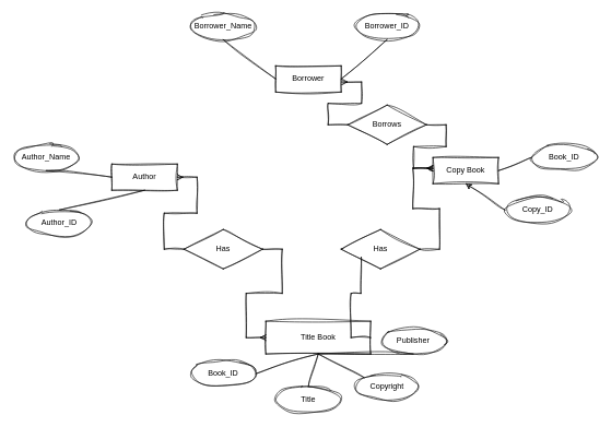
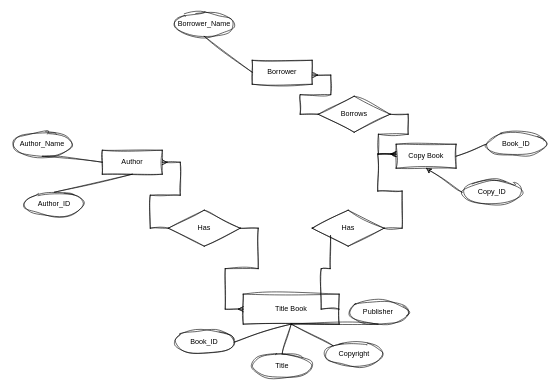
  <mxCell id="0" />
  <mxCell id="1" parent="0" />
  <mxCell id="2" value="Title Book" style="whiteSpace=wrap;html=1;align=center;sketch=1;curveFitting=1;jiggle=2;" vertex="1" parent="1"><mxGeometry x="405" y="490" width="160" height="50" as="geometry" /></mxCell>
  <mxCell id="3" value="Book_ID" style="ellipse;whiteSpace=wrap;html=1;align=center;sketch=1;curveFitting=1;jiggle=2;" vertex="1" parent="1"><mxGeometry x="290" y="550" width="100" height="40" as="geometry" /></mxCell>
  <mxCell id="4" value="Title" style="ellipse;whiteSpace=wrap;html=1;align=center;sketch=1;curveFitting=1;jiggle=2;" vertex="1" parent="1"><mxGeometry x="420" y="590" width="100" height="40" as="geometry" /></mxCell>
  <mxCell id="5" value="Copyright" style="ellipse;whiteSpace=wrap;html=1;align=center;sketch=1;curveFitting=1;jiggle=2;" vertex="1" parent="1"><mxGeometry x="540" y="570" width="100" height="40" as="geometry" /></mxCell>
  <mxCell id="6" value="Publisher" style="ellipse;whiteSpace=wrap;html=1;align=center;sketch=1;curveFitting=1;jiggle=2;" vertex="1" parent="1"><mxGeometry x="580" y="500" width="100" height="40" as="geometry" /></mxCell>
  <mxCell id="7" value="" style="endArrow=none;html=1;rounded=0;entryX=0.5;entryY=1;entryDx=0;entryDy=0;exitX=1;exitY=0.5;exitDx=0;exitDy=0;sketch=1;curveFitting=1;jiggle=2;" edge="1" parent="1" source="3" target="2"><mxGeometry relative="1" as="geometry"><mxPoint x="150" y="570" as="sourcePoint" /><mxPoint x="310" y="570" as="targetPoint" /></mxGeometry></mxCell>
  <mxCell id="8" value="" style="endArrow=none;html=1;rounded=0;entryX=0.5;entryY=1;entryDx=0;entryDy=0;exitX=0.5;exitY=0;exitDx=0;exitDy=0;sketch=1;curveFitting=1;jiggle=2;" edge="1" parent="1" source="4" target="2"><mxGeometry relative="1" as="geometry"><mxPoint x="400" y="580" as="sourcePoint" /><mxPoint x="465" y="540" as="targetPoint" /></mxGeometry></mxCell>
  <mxCell id="9" value="" style="endArrow=none;html=1;rounded=0;exitX=0;exitY=0;exitDx=0;exitDy=0;entryX=0.5;entryY=1;entryDx=0;entryDy=0;sketch=1;curveFitting=1;jiggle=2;" edge="1" parent="1" source="5" target="2"><mxGeometry relative="1" as="geometry"><mxPoint x="410" y="590" as="sourcePoint" /><mxPoint x="450" y="530" as="targetPoint" /></mxGeometry></mxCell>
  <mxCell id="10" value="" style="endArrow=none;html=1;rounded=0;entryX=0.5;entryY=1;entryDx=0;entryDy=0;exitX=0.5;exitY=1;exitDx=0;exitDy=0;sketch=1;curveFitting=1;jiggle=2;" edge="1" parent="1" source="6" target="2"><mxGeometry relative="1" as="geometry"><mxPoint x="420" y="600" as="sourcePoint" /><mxPoint x="485" y="560" as="targetPoint" /></mxGeometry></mxCell>
  <mxCell id="11" value="Author" style="whiteSpace=wrap;html=1;align=center;sketch=1;curveFitting=1;jiggle=2;" vertex="1" parent="1"><mxGeometry x="170" y="250" width="100" height="40" as="geometry" /></mxCell>
  <mxCell id="12" value="Author_ID" style="ellipse;whiteSpace=wrap;html=1;align=center;sketch=1;curveFitting=1;jiggle=2;" vertex="1" parent="1"><mxGeometry x="40" y="320" width="100" height="40" as="geometry" /></mxCell>
  <mxCell id="13" value="Copy Book" style="whiteSpace=wrap;html=1;align=center;sketch=1;curveFitting=1;jiggle=2;" vertex="1" parent="1"><mxGeometry x="660" width="100" height="40" as="geometry" y="240" /></mxCell>
  <mxCell id="14" value="Copy_ID" style="ellipse;whiteSpace=wrap;html=1;align=center;sketch=1;curveFitting=1;jiggle=2;" vertex="1" parent="1"><mxGeometry x="770" y="300" width="100" height="40" as="geometry" /></mxCell>
  <mxCell id="15" value="Book_ID" style="ellipse;whiteSpace=wrap;html=1;align=center;sketch=1;curveFitting=1;jiggle=2;" vertex="1" parent="1"><mxGeometry x="810" y="220" width="100" height="40" as="geometry" /></mxCell>
  <mxCell id="16" value="Author_Name" style="ellipse;whiteSpace=wrap;html=1;align=center;sketch=1;curveFitting=1;jiggle=2;" vertex="1" parent="1"><mxGeometry x="20" y="220" width="100" height="40" as="geometry" /></mxCell>
  <mxCell id="17" value="" style="endArrow=none;html=1;rounded=0;entryX=0.5;entryY=1;entryDx=0;entryDy=0;exitX=0.5;exitY=0;exitDx=0;exitDy=0;sketch=1;curveFitting=1;jiggle=2;" edge="1" parent="1" source="12" target="11"><mxGeometry relative="1" as="geometry"><mxPoint x="30" y="420" as="sourcePoint" /><mxPoint x="190" y="420" as="targetPoint" /></mxGeometry></mxCell>
  <mxCell id="18" value="" style="endArrow=none;html=1;rounded=0;entryX=0;entryY=0.5;entryDx=0;entryDy=0;exitX=0.5;exitY=1;exitDx=0;exitDy=0;sketch=1;curveFitting=1;jiggle=2;" edge="1" parent="1" source="16" target="11"><mxGeometry relative="1" as="geometry"><mxPoint x="40" y="430" as="sourcePoint" /><mxPoint x="200" y="430" as="targetPoint" /></mxGeometry></mxCell>
  <mxCell id="19" value="" style="endArrow=classic;html=1;rounded=0;entryX=0.5;entryY=1;entryDx=0;entryDy=0;exitX=0;exitY=0.5;exitDx=0;exitDy=0;sketch=1;curveFitting=1;jiggle=2;" edge="1" parent="1" source="14" target="13"><mxGeometry relative="1" as="geometry"><mxPoint x="170" y="430" as="sourcePoint" /><mxPoint x="330" y="430" as="targetPoint" /></mxGeometry></mxCell>
  <mxCell id="20" value="" style="endArrow=none;html=1;rounded=0;entryX=1;entryY=0.5;entryDx=0;entryDy=0;exitX=0;exitY=0.5;exitDx=0;exitDy=0;sketch=1;curveFitting=1;jiggle=2;" edge="1" parent="1" source="15" target="13"><mxGeometry relative="1" as="geometry"><mxPoint x="180" y="440" as="sourcePoint" /><mxPoint x="340" y="440" as="targetPoint" /></mxGeometry></mxCell>
  <mxCell id="21" value="Borrower" style="whiteSpace=wrap;html=1;align=center;sketch=1;curveFitting=1;jiggle=2;" vertex="1" parent="1"><mxGeometry x="420" y="100" width="100" height="40" as="geometry" /></mxCell>
- <mxCell id="22" value="Borrower_ID" style="ellipse;whiteSpace=wrap;html=1;align=center;sketch=1;curveFitting=1;jiggle=2;" vertex="1" parent="1"><mxGeometry x="540" y="20" width="100" height="40" as="geometry" /></mxCell>
  <mxCell id="23" value="Borrower_Name" style="ellipse;whiteSpace=wrap;html=1;align=center;sketch=1;curveFitting=1;jiggle=2;" vertex="1" parent="1"><mxGeometry x="290" y="20" width="100" height="40" as="geometry" /></mxCell>
- <mxCell id="24" value="" style="endArrow=none;html=1;rounded=0;entryX=1;entryY=0.5;entryDx=0;entryDy=0;exitX=0.5;exitY=1;exitDx=0;exitDy=0;sketch=1;curveFitting=1;jiggle=2;" edge="1" source="22" target="21" parent="1"><mxGeometry relative="1" as="geometry"><mxPoint x="280" y="270" as="sourcePoint" /><mxPoint x="440" y="270" as="targetPoint" /></mxGeometry></mxCell>
  <mxCell id="25" value="" style="endArrow=none;html=1;rounded=0;entryX=0;entryY=0.5;entryDx=0;entryDy=0;exitX=0.5;exitY=1;exitDx=0;exitDy=0;sketch=1;curveFitting=1;jiggle=2;" edge="1" source="23" target="21" parent="1"><mxGeometry relative="1" as="geometry"><mxPoint x="290" y="280" as="sourcePoint" /><mxPoint x="450" y="280" as="targetPoint" /></mxGeometry></mxCell>
  <mxCell id="26" value="" style="edgeStyle=entityRelationEdgeStyle;fontSize=12;html=1;endArrow=ERmany;startArrow=none;rounded=0;entryX=0;entryY=0.5;entryDx=0;entryDy=0;exitX=1;exitY=0.5;exitDx=0;exitDy=0;sketch=1;curveFitting=1;jiggle=2;" edge="1" parent="1" source="28" target="2"><mxGeometry width="100" height="100" relative="1" as="geometry"><mxPoint x="170" y="530" as="sourcePoint" /><mxPoint x="250" y="410" as="targetPoint" /></mxGeometry></mxCell>
  <mxCell id="27" value="" style="edgeStyle=entityRelationEdgeStyle;fontSize=12;html=1;endArrow=none;startArrow=ERmany;rounded=0;entryX=0;entryY=0.5;entryDx=0;entryDy=0;exitX=1;exitY=0.5;exitDx=0;exitDy=0;sketch=1;curveFitting=1;jiggle=2;" edge="1" parent="1" source="11" target="28"><mxGeometry width="100" height="100" relative="1" as="geometry"><mxPoint x="270" y="270" as="sourcePoint" /><mxPoint x="405" y="510" as="targetPoint" /></mxGeometry></mxCell>
  <mxCell id="28" value="Has" style="shape=rhombus;perimeter=rhombusPerimeter;whiteSpace=wrap;html=1;align=center;sketch=1;curveFitting=1;jiggle=2;" vertex="1" parent="1"><mxGeometry x="280" y="350" width="120" height="60" as="geometry" /></mxCell>
  <mxCell id="29" value="" style="edgeStyle=entityRelationEdgeStyle;fontSize=12;html=1;endArrow=ERmany;rounded=0;exitX=1;exitY=0.5;exitDx=0;exitDy=0;entryX=-0.007;entryY=0.404;entryDx=0;entryDy=0;entryPerimeter=0;startArrow=none;sketch=1;curveFitting=1;jiggle=2;" edge="1" parent="1" source="31" target="13"><mxGeometry width="100" height="100" relative="1" as="geometry"><mxPoint x="530" y="490" as="sourcePoint" /><mxPoint x="630" y="390" as="targetPoint" /></mxGeometry></mxCell>
  <mxCell id="30" value="" style="edgeStyle=entityRelationEdgeStyle;fontSize=12;html=1;endArrow=none;rounded=0;exitX=1;exitY=0.5;exitDx=0;exitDy=0;entryX=0;entryY=0.5;entryDx=0;entryDy=0;sketch=1;curveFitting=1;jiggle=2;" edge="1" parent="1" source="2" target="31"><mxGeometry width="100" height="100" relative="1" as="geometry"><mxPoint x="505" y="510" as="sourcePoint" /><mxPoint x="657" y="255.56" as="targetPoint" /></mxGeometry></mxCell>
  <mxCell id="31" value="Has" style="shape=rhombus;perimeter=rhombusPerimeter;whiteSpace=wrap;html=1;align=center;sketch=1;curveFitting=1;jiggle=2;" vertex="1" parent="1"><mxGeometry x="520" y="350" width="120" height="60" as="geometry" /></mxCell>
  <mxCell id="32" value="" style="edgeStyle=entityRelationEdgeStyle;fontSize=12;html=1;endArrow=ERmany;startArrow=none;rounded=0;exitX=1;exitY=0.5;exitDx=0;exitDy=0;entryX=0.004;entryY=0.418;entryDx=0;entryDy=0;entryPerimeter=0;sketch=1;curveFitting=1;jiggle=2;" edge="1" parent="1" source="34" target="13"><mxGeometry width="100" height="100" relative="1" as="geometry"><mxPoint x="610" as="sourcePoint" y="240" /><mxPoint x="710" y="140" as="targetPoint" /></mxGeometry></mxCell>
  <mxCell id="33" value="" style="edgeStyle=entityRelationEdgeStyle;fontSize=12;html=1;endArrow=none;startArrow=ERmany;rounded=0;exitX=1.01;exitY=0.618;exitDx=0;exitDy=0;exitPerimeter=0;entryX=0;entryY=0.5;entryDx=0;entryDy=0;sketch=1;curveFitting=1;jiggle=2;" edge="1" parent="1" source="21" target="34"><mxGeometry width="100" height="100" relative="1" as="geometry"><mxPoint x="521" y="124.72" as="sourcePoint" /><mxPoint x="660.4" y="256.72" as="targetPoint" /></mxGeometry></mxCell>
  <mxCell id="34" value="Borrows" style="shape=rhombus;perimeter=rhombusPerimeter;whiteSpace=wrap;html=1;align=center;sketch=1;curveFitting=1;jiggle=2;" vertex="1" parent="1"><mxGeometry x="530" y="160" width="120" height="60" as="geometry" /></mxCell>
